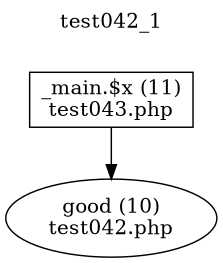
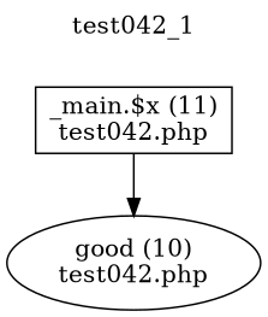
  digraph {
    label=test042_1
    labelloc=t
-   n1 [label="_main.$x (11)\ntest043.php" shape=box]
+   n1 [label="_main.$x (11)\ntest042.php" shape=box]
    n2 [label="good (10)\ntest042.php" shape=ellipse]
    n1 -> n2
  }
